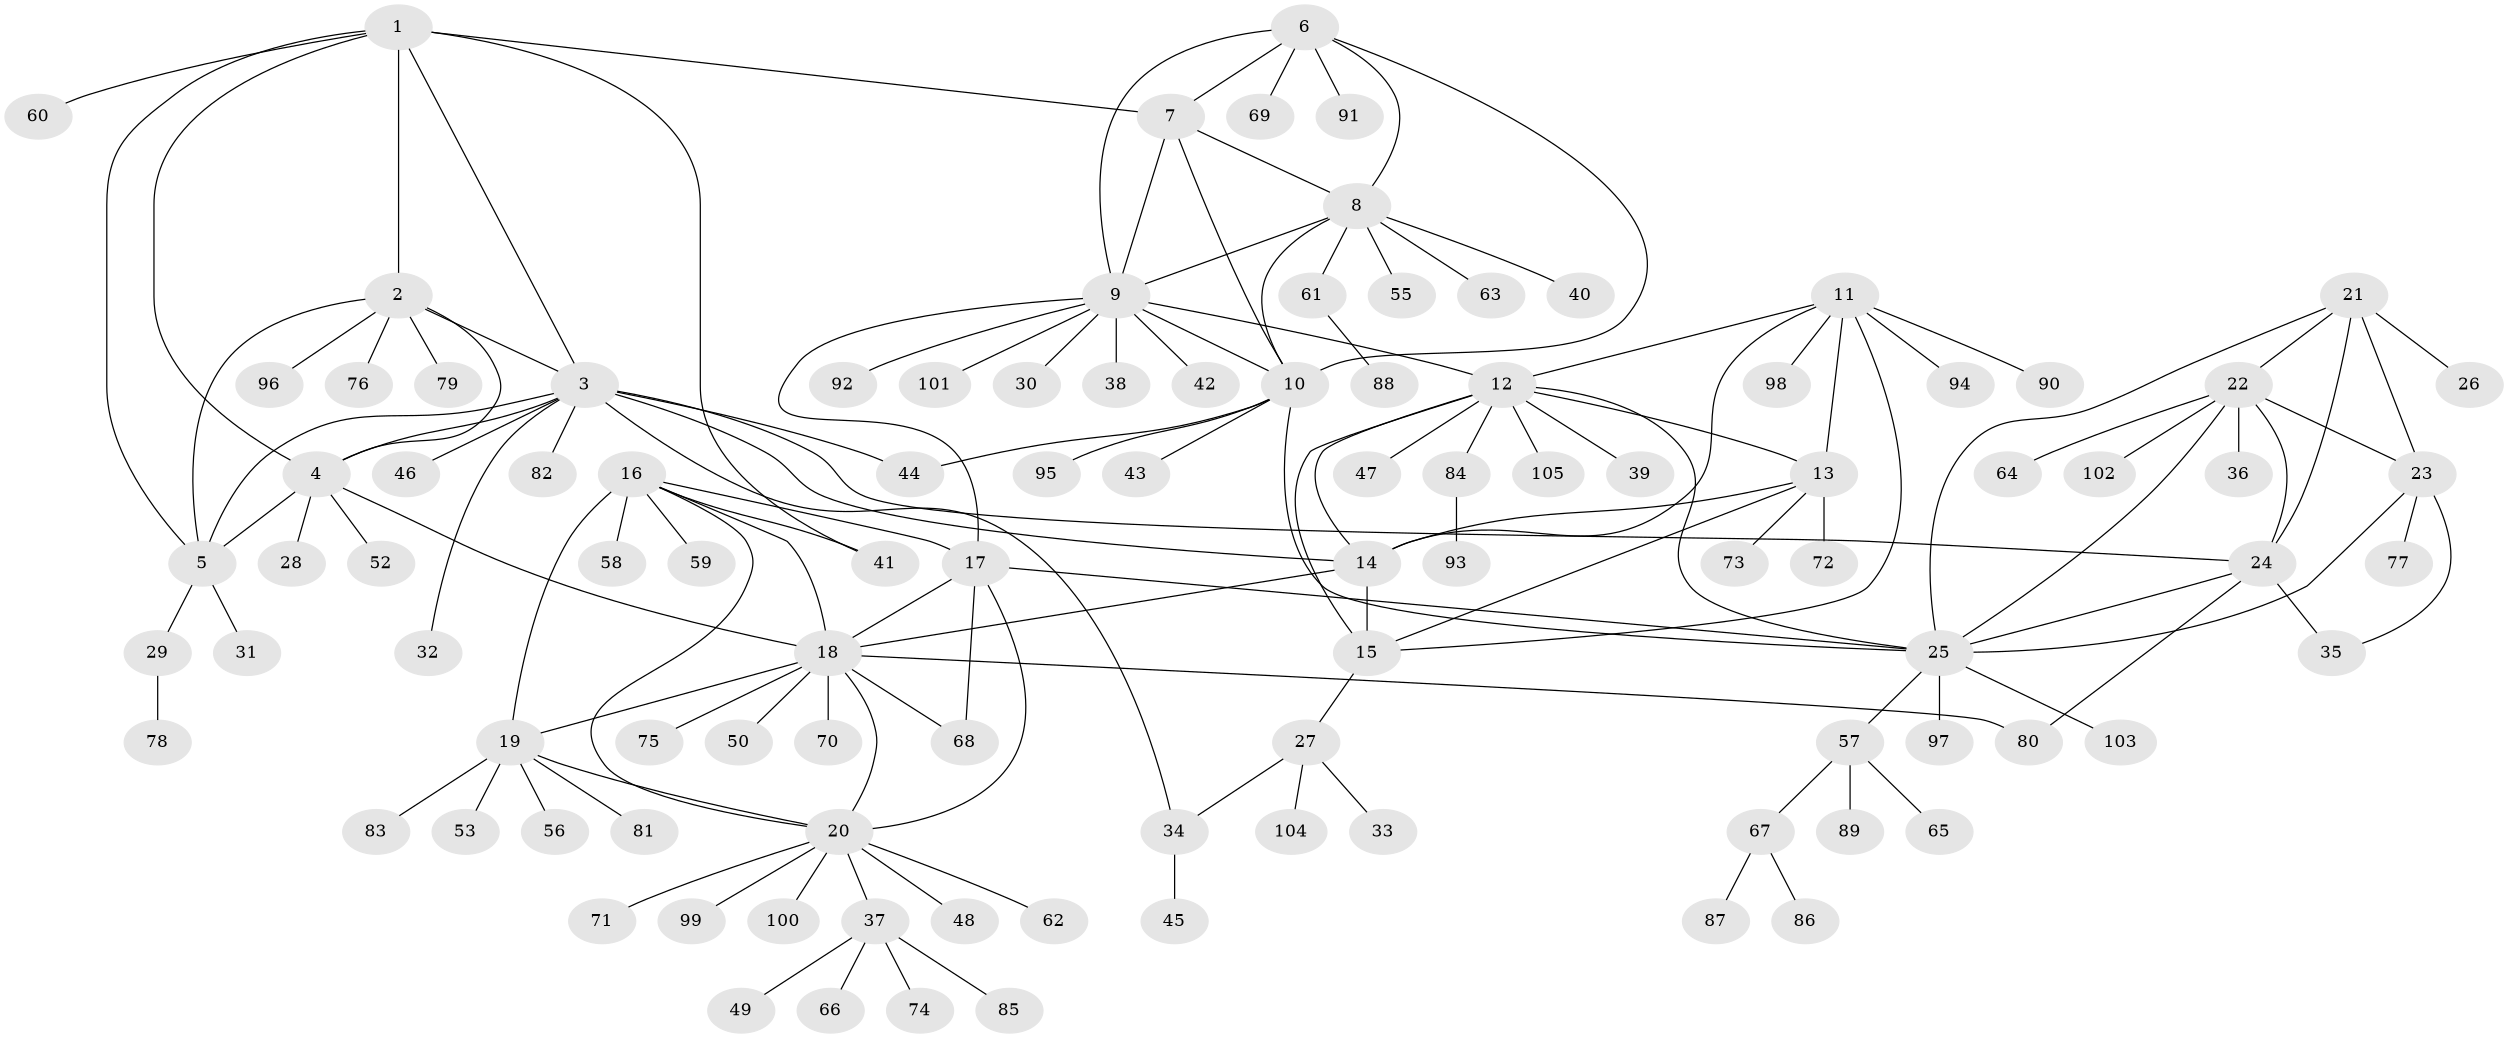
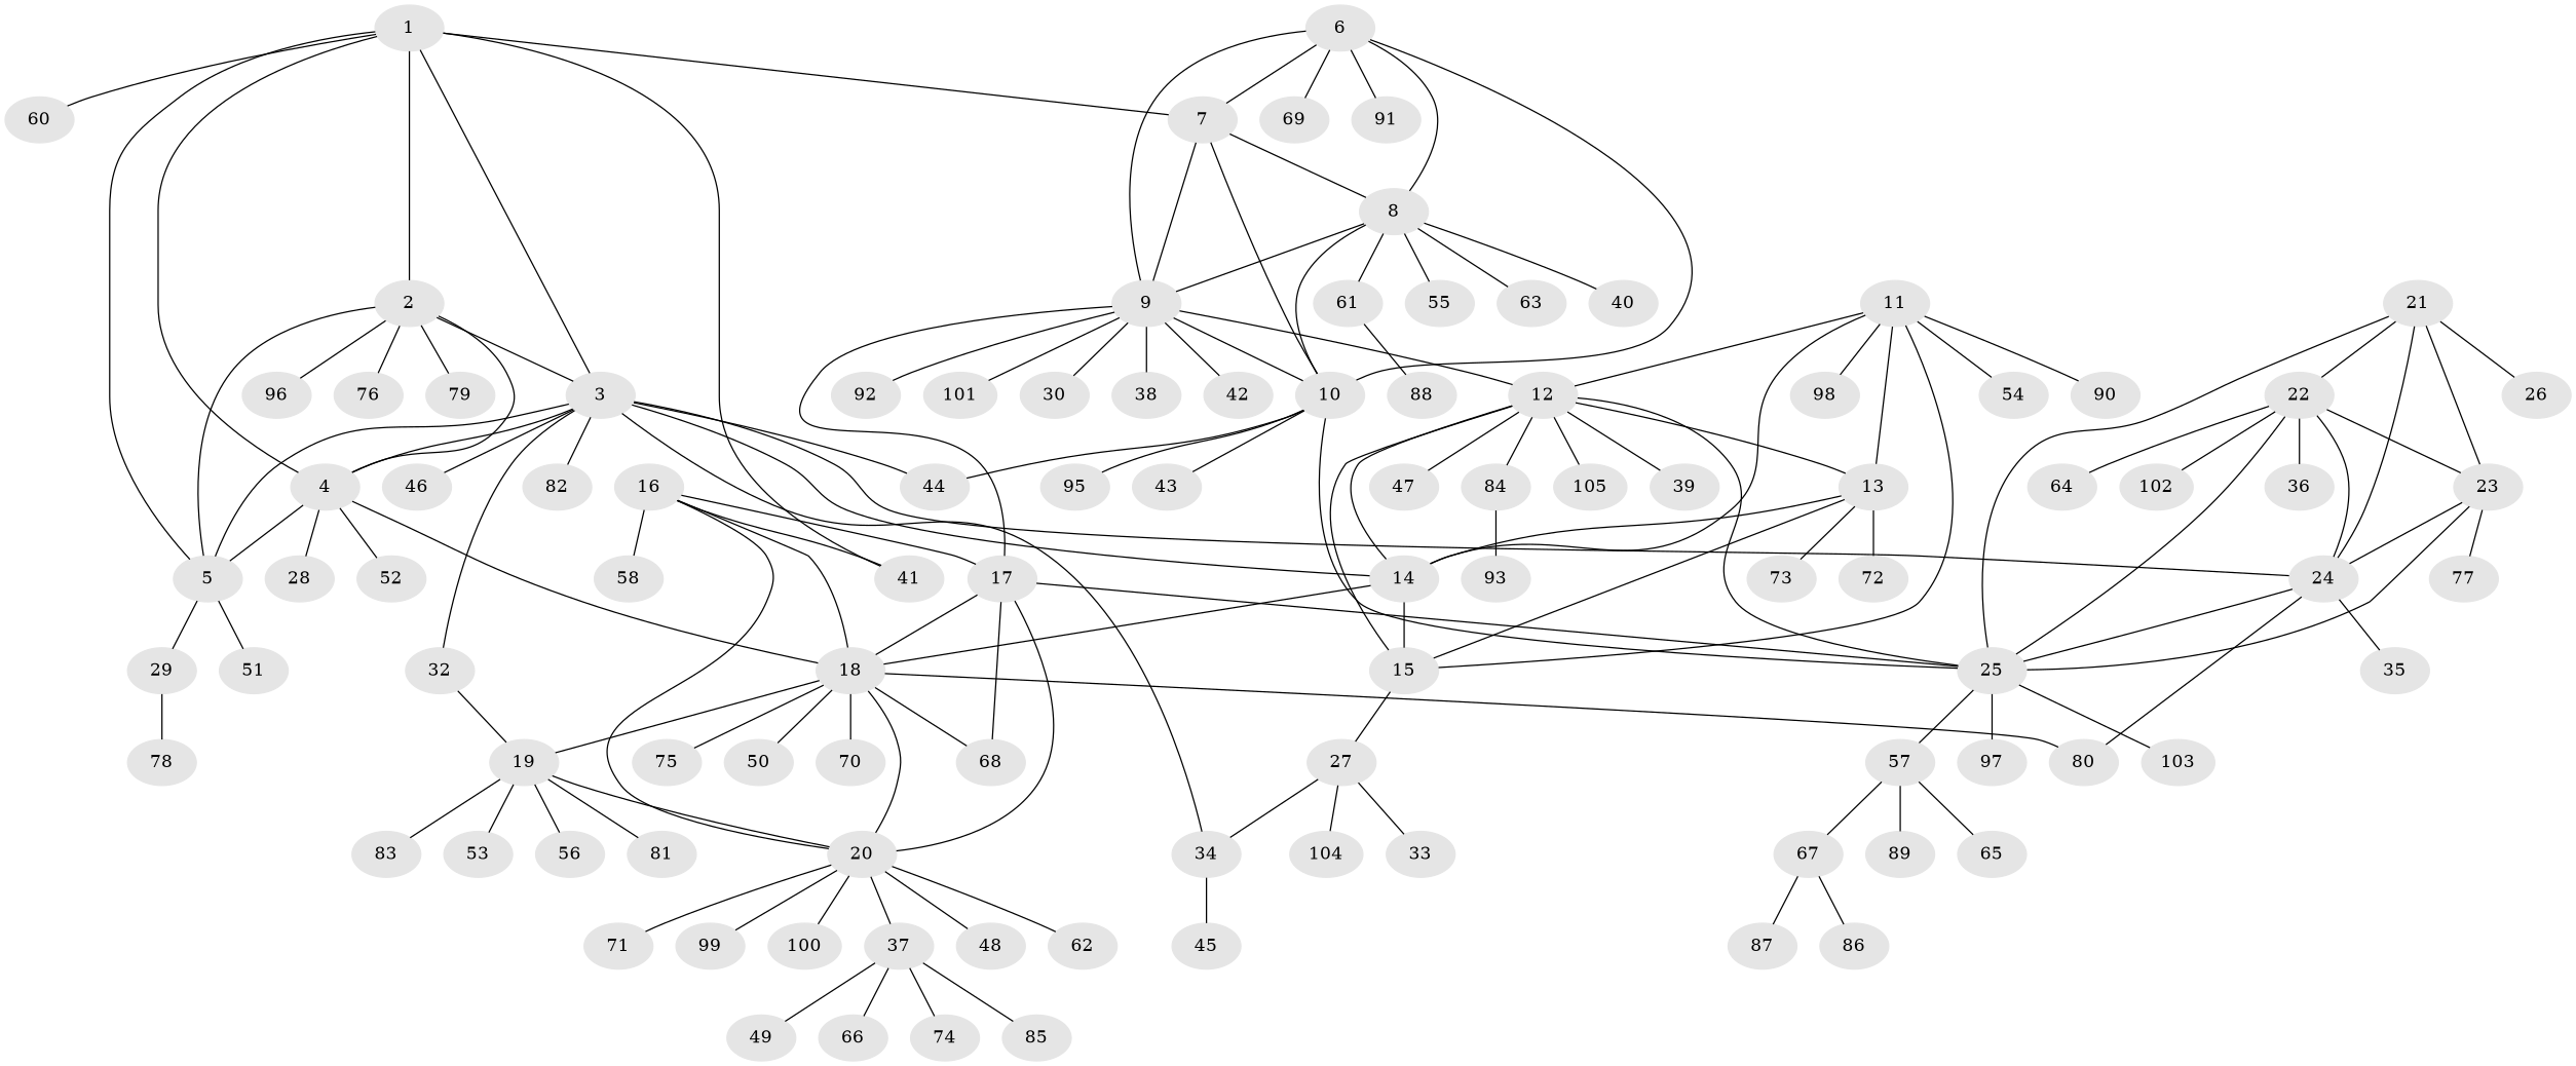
  graph {
    node [color=gray90 style=filled]
    1
    2
    3
    4
    5
    7
    41
    60
    76
    79
    96
    14
    24
    32
    34
    44
    46
    82
    18
    28
    52
    29
-   51 [label=31]
+   51
    8
    9
    10
    15
    25
    80
    35
    45
    19
    20
    50
    68
    70
    75
    78
    6
    69
    91
    40
    55
    61
    63
    12
    17
    30
    38
    42
    92
    101
    43
    95
    88
    13
    39
    47
    84
    105
    57
    97
    103
    11
-   54 [label=94]
+   54
    90
    98
    72
    73
    27
    93
    33
    104
    16
    58
-   59
    53
    56
    81
    83
    37
    48
    62
    71
    99
    100
    49
    66
    74
    85
    21
    22
    23
    26
    36
    64
    102
    77
    65
    67
    89
    86
    87
    1 -- 2
    1 -- 3
    1 -- 4
    1 -- 5
    1 -- 7
    1 -- 41
    1 -- 60
    2 -- 3
    2 -- 4
    2 -- 5
    2 -- 76
    2 -- 79
    2 -- 96
    3 -- 4
    3 -- 5
    3 -- 14
    3 -- 24
    3 -- 32
    3 -- 34
    3 -- 44
    3 -- 46
    3 -- 82
    4 -- 5
    4 -- 18
    4 -- 28
    4 -- 52
    5 -- 29
    5 -- 51
    7 -- 8
    7 -- 9
    7 -- 10
    14 -- 18
    14 -- 15
    24 -- 25
    24 -- 80
    24 -- 35
    34 -- 45
    18 -- 80
    18 -- 19
    18 -- 20
    18 -- 50
    18 -- 68
    18 -- 70
    18 -- 75
    29 -- 78
    8 -- 9
    8 -- 10
    8 -- 40
    8 -- 55
    8 -- 61
    8 -- 63
    9 -- 10
    9 -- 12
    9 -- 17
    9 -- 30
    9 -- 38
    9 -- 42
    9 -- 92
    9 -- 101
    10 -- 44
    10 -- 25
    10 -- 43
    10 -- 95
    15 -- 27
    25 -- 57
    25 -- 97
    25 -- 103
    19 -- 20
    19 -- 53
    19 -- 56
    19 -- 81
    19 -- 83
    20 -- 37
    20 -- 48
    20 -- 62
    20 -- 71
    20 -- 99
    20 -- 100
    6 -- 7
    6 -- 8
    6 -- 9
    6 -- 10
    6 -- 69
    6 -- 91
    61 -- 88
    12 -- 14
    12 -- 15
    12 -- 25
    12 -- 13
    12 -- 39
    12 -- 47
    12 -- 84
    12 -- 105
    17 -- 18
    17 -- 25
    17 -- 20
    17 -- 68
    13 -- 14
    13 -- 15
    13 -- 72
    13 -- 73
    84 -- 93
    57 -- 65
    57 -- 67
    57 -- 89
    11 -- 14
    11 -- 15
    11 -- 12
    11 -- 13
    11 -- 54
    11 -- 90
    11 -- 98
    27 -- 34
    27 -- 33
    27 -- 104
    16 -- 41
    16 -- 18
-   16 -- 19
+   32 -- 19
    16 -- 20
    16 -- 17
    16 -- 58
-   16 -- 59
    37 -- 49
    37 -- 66
    37 -- 74
    37 -- 85
    21 -- 24
    21 -- 25
    21 -- 22
    21 -- 23
    21 -- 26
    22 -- 24
    22 -- 25
    22 -- 23
    22 -- 36
    22 -- 64
    22 -- 102
-   23 -- 35
+   23 -- 24
    23 -- 25
    23 -- 77
    67 -- 86
    67 -- 87
  }
